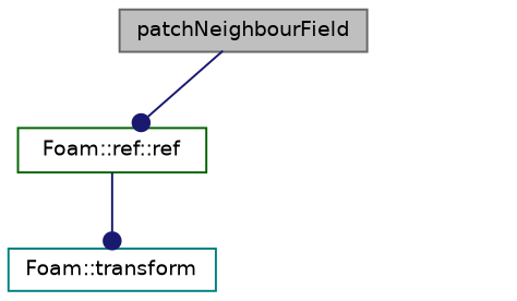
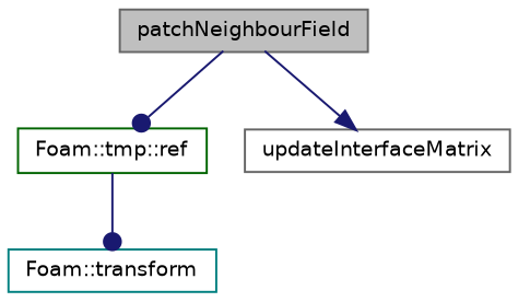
  digraph {
    fontname="DejaVu Sans"
    rankdir=TB
    node [color=gray40 fontname="DejaVu Sans" fontsize=10 shape=record]
    edge [arrowhead=dot color=midnightblue fontname="DejaVu Sans" fontsize=10 labelfontname=Helvetica labelfontsize=10 style=solid]
    n1 [fillcolor=grey75 fontcolor=black height=0.2 label=patchNeighbourField style=filled width=0.4]
-   n2 [color=darkgreen height=0.2 label="Foam::ref::ref" width=0.4]
+   n2 [color=darkgreen height=0.2 label="Foam::tmp::ref" width=0.4]
+   n3 [height=0.2 label=updateInterfaceMatrix width=0.4]
    n4 [color=teal height=0.2 label="Foam::transform" width=0.4]
    n1 -> n2
+   n1 -> n3 [arrowhead=normal]
    n2 -> n4
  }
